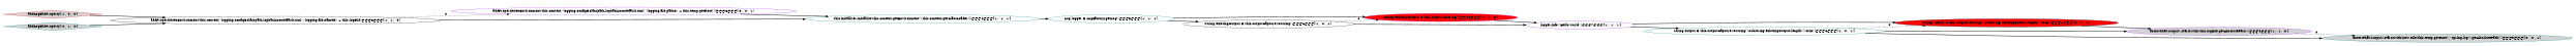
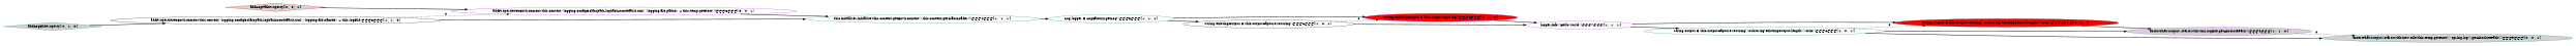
  digraph {
    rankdir=LR
    node [color=teal fillcolor=white shape=ellipse style=filled]
    edge [style=bold]
    n1 [label="Log logger = LogFactory.getLog()@@@5@@@['1', '1', '1']"]
    n2 [color=purple fillcolor=red label="String existingOutput = this.output.toString()@@@6@@@['0', '1', '0']"]
    n3 [color=black label="String existingOutput = this.outputCapture.toString()@@@6@@@['1', '0', '1']"]
    n4 [color=purple label="logger.info(\"Hello world\")@@@7@@@['1', '1', '1']"]
    n5 [label="String output = this.outputCapture.toString().substring(existingOutput.length()).trim()@@@8@@@['1', '0', '1']"]
    n6 [color=purple fillcolor=lightgray label="assertThat(output).startsWith(this.logFile.getAbsolutePath())@@@9@@@['1', '1', '0']"]
    n7 [fillcolor=lightgray label="assertThat(output).startsWith(new File(this.temp.getRoot(),\"spring.log\").getAbsolutePath())@@@9@@@['0', '0', '1']"]
    n8 [color=black fillcolor=red label="String output = this.output.toString().substring(existingOutput.length()).trim()@@@8@@@['0', '1', '0']"]
    n9 [label="this.initializer.initialize(this.context.getEnvironment(),this.context.getClassLoader())@@@4@@@['1', '1', '1']"]
+   n10 [color=red fillcolor=lightgray label="addLogPathProperty['0', '0', '1']" shape=diamond]
    n11 [color=purple label="addPropertiesToEnvironment(this.context,\"logging.config=classpath:logback-nondefault.xml\",\"logging.file.path=\" + this.temp.getRoot())@@@3@@@['0', '0', '1']"]
    n12 [color=black label="addPropertiesToEnvironment(this.context,\"logging.config=classpath:logback-nondefault.xml\",\"logging.file.name=\" + this.logFile)@@@3@@@['1', '1', '0']"]
-   n13 [color=red fillcolor=lightgray label="addLogFileProperty['1', '0', '0']" shape=diamond]
    n14 [fillcolor=lightgray label="addLogFileProperty['0', '1', '0']" shape=diamond]
    n1 -> n2
    n1 -> n3
    n2 -> n4
    n3 -> n2 [label=0 style=dashed]
    n3 -> n4
    n4 -> n5
    n4 -> n8
    n5 -> n6
    n5 -> n7
    n5 -> n8 [label=0 style=dashed]
    n6 -> n7 [label=0 style=dashed]
    n8 -> n6
    n9 -> n1
+   n10 -> n11
    n11 -> n9
    n12 -> n9
    n12 -> n11 [label=0 style=dashed]
-   n13 -> n12
    n14 -> n12
  }
